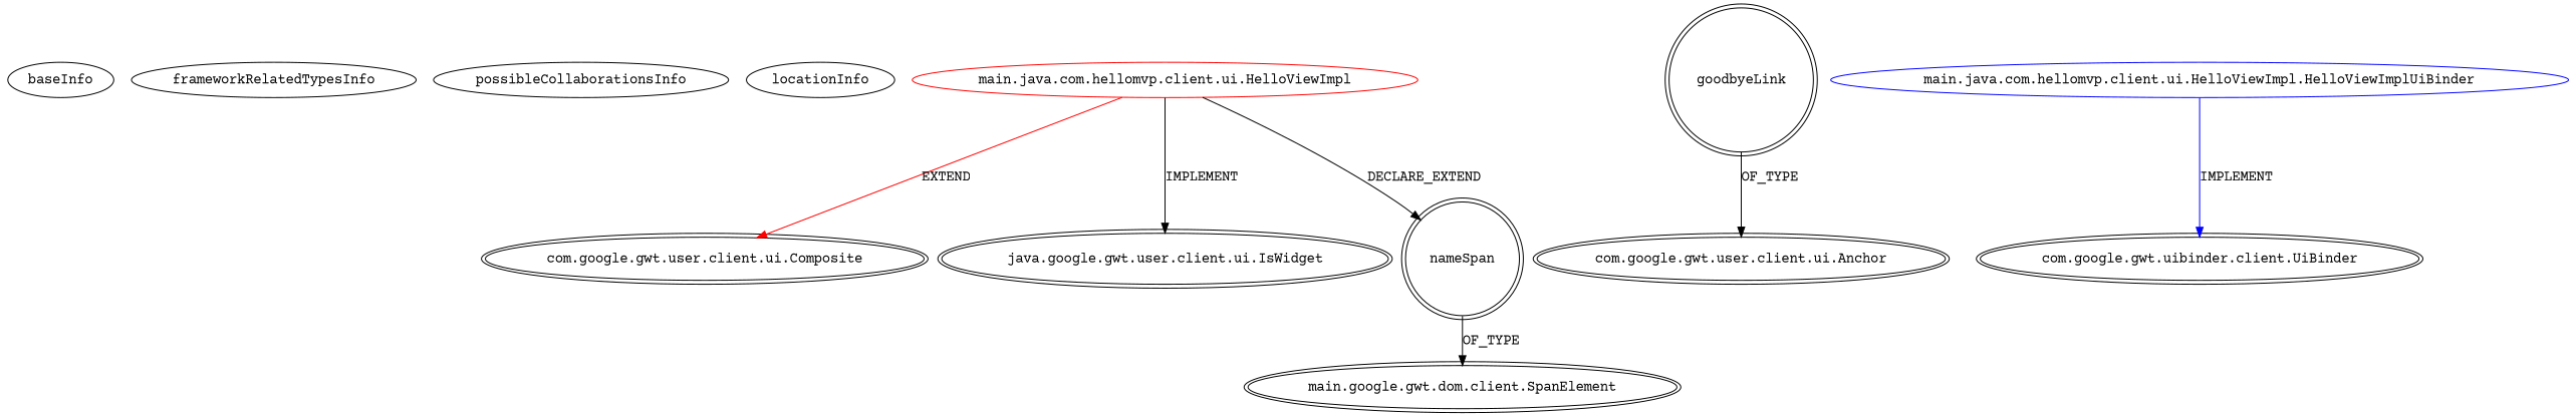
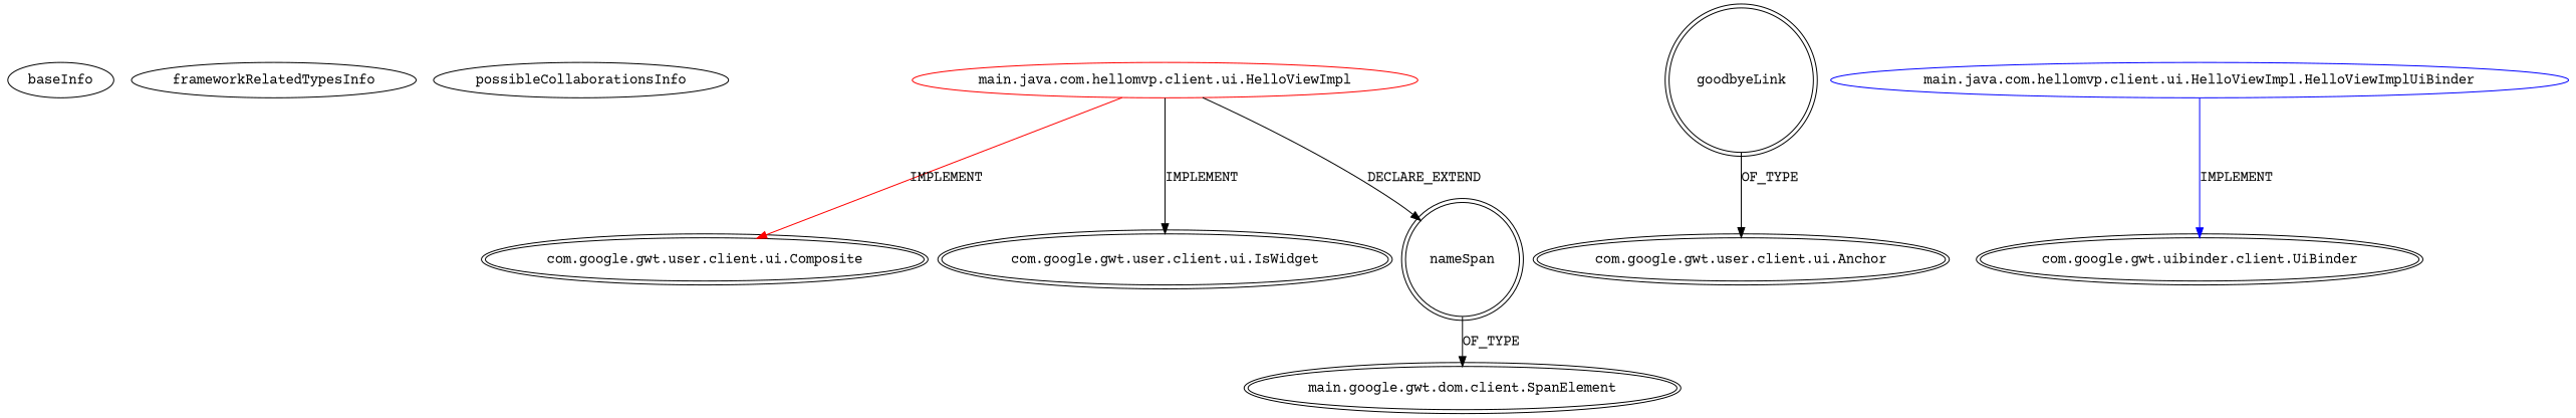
  digraph {
    fontname="Courier Prime"
    node [fontname="Courier Prime" isFrameworkType=true peripheries=2]
    edge [fontname="Courier Prime"]
    baseInfo [category=extension_graph graphId=674 isAnonymous=false possibleRelation=true isFrameworkType="" peripheries=""]
    frameworkRelatedTypesInfo [0="com.google.gwt.user.client.ui.Composite" 1="com.google.gwt.user.client.ui.IsWidget" isFrameworkType="" peripheries=""]
    possibleCollaborationsInfo [0="674~FIELD_DECLARATION-~com.google.gwt.user.client.ui.Composite com.google.gwt.user.client.ui.IsWidget ~com.google.gwt.uibinder.client.UiBinder ~false~false" isFrameworkType="" peripheries=""]
-   locationInfo [contextSignature=HelloViewImpl filePath="/anozaki-GwtHelloMvpTest/GwtHelloMvpTest-master/src/main/java/com/hellomvp/client/ui/HelloViewImpl.java" graphId=674 projectName="anozaki-GwtHelloMvpTest" isFrameworkType="" peripheries=""]
    n5 [color=red isFrameworkType=false label="main.java.com.hellomvp.client.ui.HelloViewImpl" vertexType=ROOT_CLIENT_CLASS_DECLARATION peripheries=""]
    n6 [label="com.google.gwt.user.client.ui.Composite" vertexType=FRAMEWORK_CLASS_TYPE]
-   n7 [label="java.google.gwt.user.client.ui.IsWidget" vertexType=FRAMEWORK_INTERFACE_TYPE]
+   n7 [label="com.google.gwt.user.client.ui.IsWidget" vertexType=FRAMEWORK_INTERFACE_TYPE]
    n8 [label=nameSpan shape=circle vertexType=FIELD_DECLARATION]
    n9 [label=goodbyeLink shape=circle vertexType=FIELD_DECLARATION]
    n10 [label="com.google.gwt.user.client.ui.Anchor" vertexType=FRAMEWORK_CLASS_TYPE]
    n11 [label="main.google.gwt.dom.client.SpanElement" vertexType=FRAMEWORK_CLASS_TYPE]
    n12 [color=blue isFrameworkType=false label="main.java.com.hellomvp.client.ui.HelloViewImpl.HelloViewImplUiBinder" vertexType=REFERENCE_CLIENT_CLASS_DECLARATION peripheries=""]
    n13 [label="com.google.gwt.uibinder.client.UiBinder" vertexType=FRAMEWORK_INTERFACE_TYPE]
-   n5 -> n6 [color=red label=EXTEND]
+   n5 -> n6 [color=red label=IMPLEMENT]
    n5 -> n7 [color=black label=IMPLEMENT]
    n5 -> n8 [label=DECLARE_EXTEND]
    n8 -> n11 [label=OF_TYPE]
    n9 -> n10 [label=OF_TYPE]
    n12 -> n13 [color=blue label=IMPLEMENT]
  }
